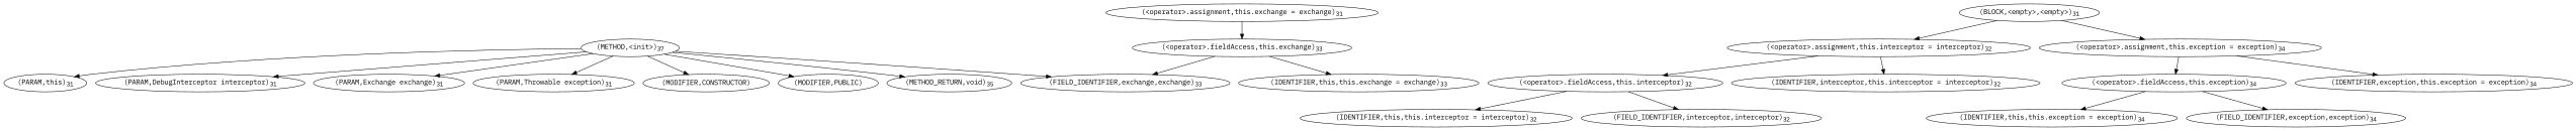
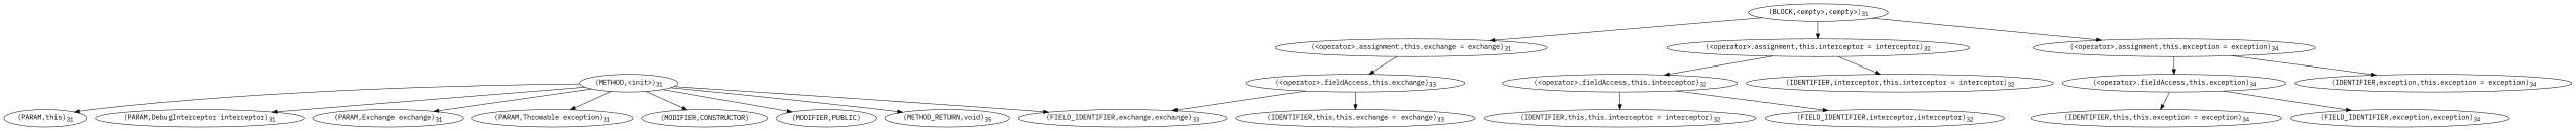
  digraph {
    fontname="IBM Plex Mono"
    node [fontname="IBM Plex Mono"]
    edge [fontname="IBM Plex Mono"]
-   n1 [label=<(METHOD,&lt;init&gt;)<SUB>37</SUB>>]
+   n1 [label=<(METHOD,&lt;init&gt;)<SUB>31</SUB>>]
    n2 [label=<(PARAM,this)<SUB>31</SUB>>]
    n3 [label=<(PARAM,DebugInterceptor interceptor)<SUB>31</SUB>>]
    n4 [label=<(PARAM,Exchange exchange)<SUB>31</SUB>>]
    n5 [label=<(PARAM,Throwable exception)<SUB>31</SUB>>]
    n6 [label=<(MODIFIER,CONSTRUCTOR)>]
    n7 [label=<(MODIFIER,PUBLIC)>]
    n8 [label=<(METHOD_RETURN,void)<SUB>35</SUB>>]
    n9 [label=<(FIELD_IDENTIFIER,exchange,exchange)<SUB>33</SUB>>]
    n10 [label=<(BLOCK,&lt;empty&gt;,&lt;empty&gt;)<SUB>31</SUB>>]
    n11 [label=<(&lt;operator&gt;.assignment,this.interceptor = interceptor)<SUB>32</SUB>>]
    n12 [label=<(&lt;operator&gt;.assignment,this.exchange = exchange)<SUB>31</SUB>>]
    n13 [label=<(&lt;operator&gt;.assignment,this.exception = exception)<SUB>34</SUB>>]
    n14 [label=<(&lt;operator&gt;.fieldAccess,this.interceptor)<SUB>32</SUB>>]
    n15 [label=<(IDENTIFIER,interceptor,this.interceptor = interceptor)<SUB>32</SUB>>]
    n16 [label=<(&lt;operator&gt;.fieldAccess,this.exchange)<SUB>33</SUB>>]
    n17 [label=<(&lt;operator&gt;.fieldAccess,this.exception)<SUB>34</SUB>>]
    n18 [label=<(IDENTIFIER,exception,this.exception = exception)<SUB>34</SUB>>]
    n19 [label=<(IDENTIFIER,this,this.interceptor = interceptor)<SUB>32</SUB>>]
    n20 [label=<(FIELD_IDENTIFIER,interceptor,interceptor)<SUB>32</SUB>>]
    n21 [label=<(IDENTIFIER,this,this.exchange = exchange)<SUB>33</SUB>>]
    n22 [label=<(IDENTIFIER,this,this.exception = exception)<SUB>34</SUB>>]
    n23 [label=<(FIELD_IDENTIFIER,exception,exception)<SUB>34</SUB>>]
    n1 -> n2
    n1 -> n3
    n1 -> n4
    n1 -> n5
    n1 -> n6
    n1 -> n7
    n1 -> n8
    n1 -> n9
    n10 -> n11
+   n10 -> n12
    n10 -> n13
    n11 -> n14
    n11 -> n15
    n12 -> n16
    n13 -> n17
    n13 -> n18
    n14 -> n19
    n14 -> n20
    n16 -> n9
    n16 -> n21
    n17 -> n22
    n17 -> n23
  }
